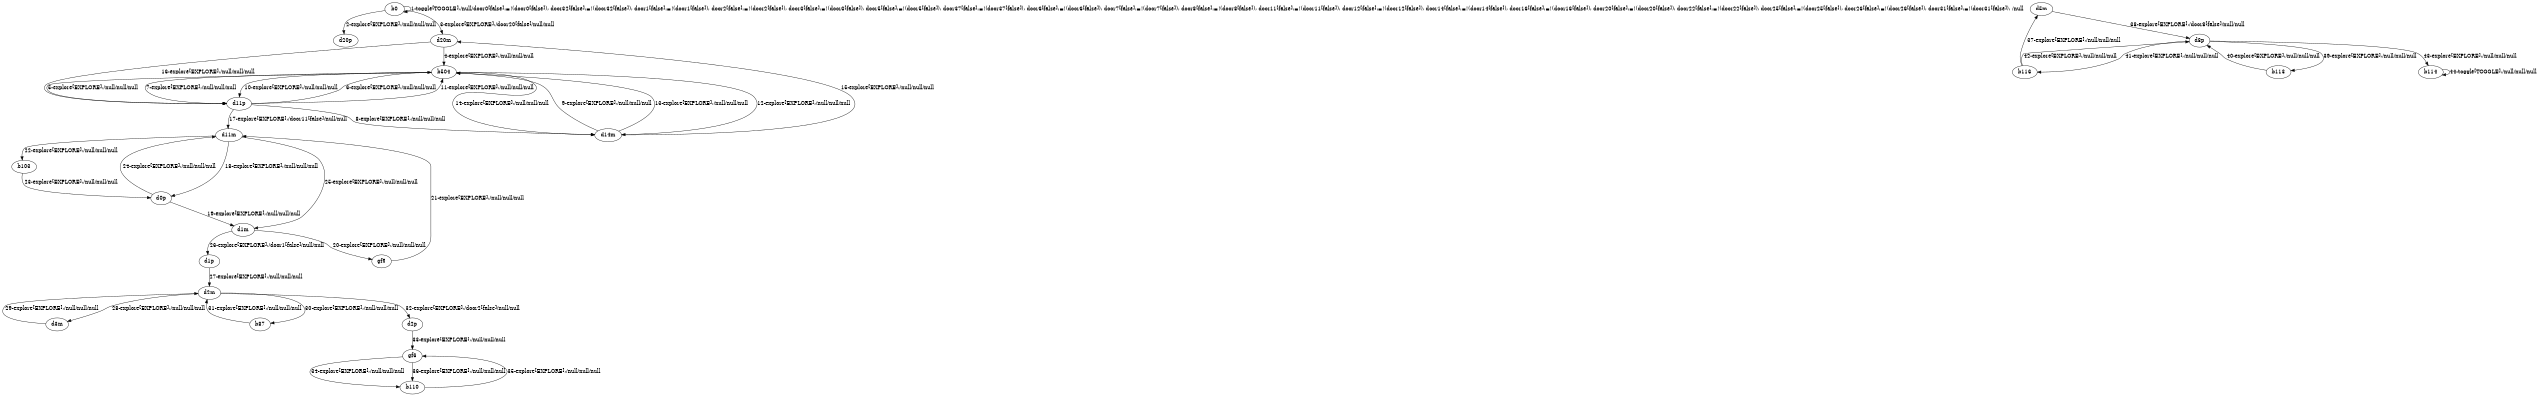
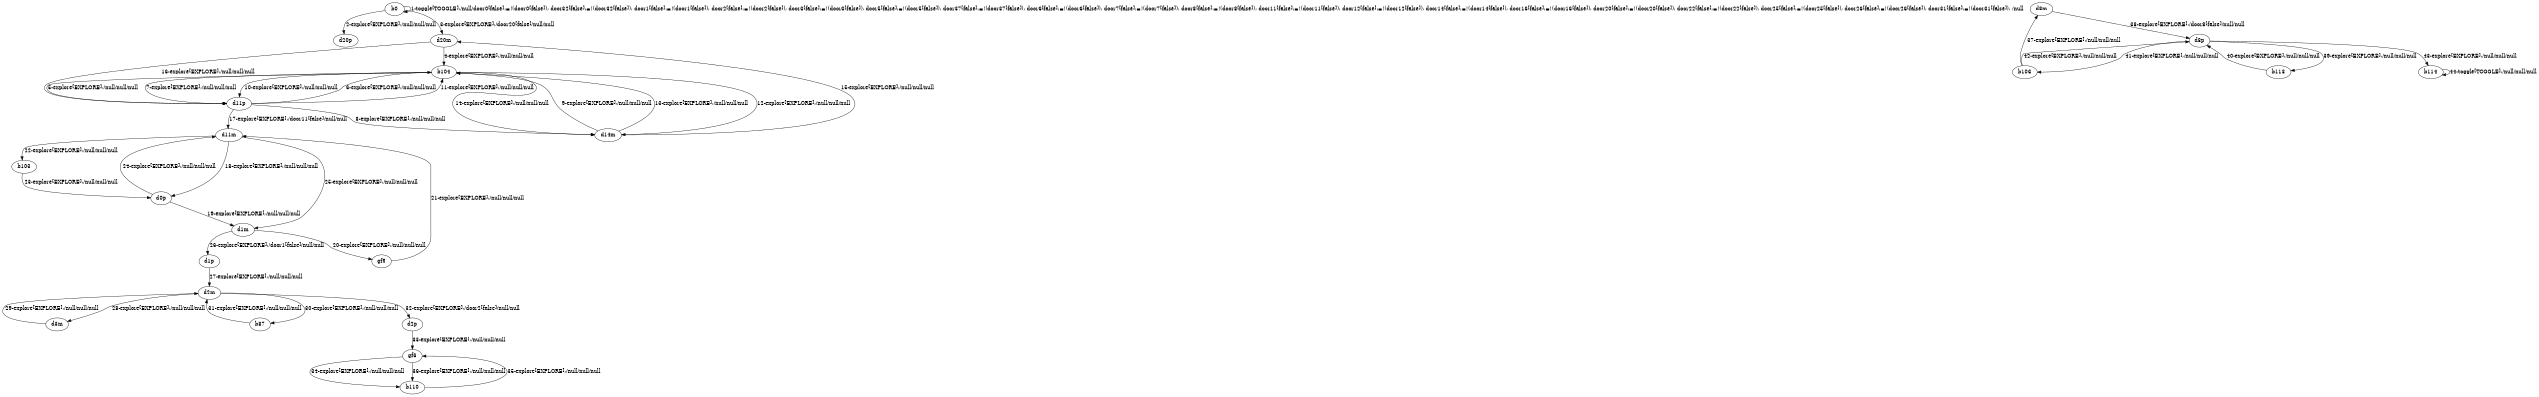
  digraph {
    b0
    d20p
    d20m
-   b104 [label=b504]
+   b104
    d11p
    d14m
    d11m
    d0p
    d1m
    b103
    gf9
    d1p
    d2m
    d3m
    b87
    d2p
    gf6
    b110
-   d8m [label=d5m]
+   d8m
    d8p
    b113
-   b116
+   b116 [label=b106]
    b114
    b0 -> b0 [label="1-toggle[TOGGLE];/null/door0[false]:=!(door0[false]); door32[false]:=!(door32[false]); door1[false]:=!(door1[false]); door2[false]:=!(door2[false]); door3[false]:=!(door3[false]); door5[false]:=!(door5[false]); door37[false]:=!(door37[false]); door6[false]:=!(door6[false]); door7[false]:=!(door7[false]); door8[false]:=!(door8[false]); door11[false]:=!(door11[false]); door12[false]:=!(door12[false]); door14[false]:=!(door14[false]); door16[false]:=!(door16[false]); door20[false]:=!(door20[false]); door22[false]:=!(door22[false]); door25[false]:=!(door25[false]); door26[false]:=!(door26[false]); door31[false]:=!(door31[false]); /null"]
    b0 -> d20p [label="2-explore[EXPLORE];/null/null/null"]
    b0 -> d20m [label="3-explore[EXPLORE];/door20[false]/null/null"]
    d20m -> b104 [label="4-explore[EXPLORE];/null/null/null"]
    d20m -> d11p [label="16-explore[EXPLORE];/null/null/null"]
    b104 -> d11p [label="5-explore[EXPLORE];/null/null/null"]
    b104 -> d11p [label="7-explore[EXPLORE];/null/null/null"]
    b104 -> d11p [label="10-explore[EXPLORE];/null/null/null"]
    b104 -> d14m [label="12-explore[EXPLORE];/null/null/null"]
    b104 -> d14m [label="14-explore[EXPLORE];/null/null/null"]
    d11p -> b104 [label="6-explore[EXPLORE];/null/null/null"]
    d11p -> b104 [label="11-explore[EXPLORE];/null/null/null"]
    d11p -> d14m [label="8-explore[EXPLORE];/null/null/null"]
    d11p -> d11m [label="17-explore[EXPLORE];/door11[false]/null/null"]
    d14m -> d20m [label="15-explore[EXPLORE];/null/null/null"]
    d14m -> b104 [label="9-explore[EXPLORE];/null/null/null"]
    d14m -> b104 [label="13-explore[EXPLORE];/null/null/null"]
    d11m -> d0p [label="18-explore[EXPLORE];/null/null/null"]
    d11m -> d1m [label="25-explore[EXPLORE];/null/null/null"]
    d11m -> b103 [label="22-explore[EXPLORE];/null/null/null"]
    d0p -> d11m [label="24-explore[EXPLORE];/null/null/null"]
    d0p -> d1m [label="19-explore[EXPLORE];/null/null/null"]
    d1m -> gf9 [label="20-explore[EXPLORE];/null/null/null"]
    d1m -> d1p [label="26-explore[EXPLORE];/door1[false]/null/null"]
    b103 -> d0p [label="23-explore[EXPLORE];/null/null/null"]
    gf9 -> d11m [label="21-explore[EXPLORE];/null/null/null"]
    d1p -> d2m [label="27-explore[EXPLORE];/null/null/null"]
    d2m -> d3m [label="28-explore[EXPLORE];/null/null/null"]
    d2m -> b87 [label="30-explore[EXPLORE];/null/null/null"]
    d2m -> d2p [label="32-explore[EXPLORE];/door2[false]/null/null"]
    d3m -> d2m [label="29-explore[EXPLORE];/null/null/null"]
    b87 -> d2m [label="31-explore[EXPLORE];/null/null/null"]
    d2p -> gf6 [label="33-explore[EXPLORE];/null/null/null"]
    gf6 -> b110 [label="34-explore[EXPLORE];/null/null/null"]
    gf6 -> b110 [label="36-explore[EXPLORE];/null/null/null"]
    b110 -> gf6 [label="35-explore[EXPLORE];/null/null/null"]
    d8m -> d8p [label="38-explore[EXPLORE];/door8[false]/null/null"]
    d8p -> b113 [label="39-explore[EXPLORE];/null/null/null"]
    d8p -> b116 [label="41-explore[EXPLORE];/null/null/null"]
    d8p -> b114 [label="43-explore[EXPLORE];/null/null/null"]
    b113 -> d8p [label="40-explore[EXPLORE];/null/null/null"]
    b116 -> d8m [label="37-explore[EXPLORE];/null/null/null"]
    b116 -> d8p [label="42-explore[EXPLORE];/null/null/null"]
    b114 -> b114 [label="44-toggle[TOGGLE];/null/null/null"]
  }
